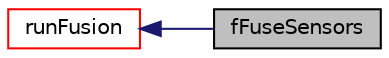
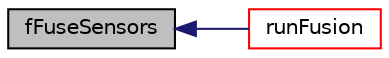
  digraph {
    rankdir=LR
    node [fontname=Helvetica fontsize=10 shape=record style=filled]
    n1 [color=black fillcolor=grey75 fontcolor=black height=0.2 label=fFuseSensors width=0.4]
    n2 [color=red fillcolor=white height=0.2 label=runFusion width=0.4]
-   n2 -> n1 [color=midnightblue dir=back fontname=Helvetica fontsize=10 labelfontname=Helvetica labelfontsize=10 style=solid]
+   n1 -> n2 [color=midnightblue dir=back fontname=Helvetica fontsize=10 labelfontname=Helvetica labelfontsize=10 style=solid]
  }
